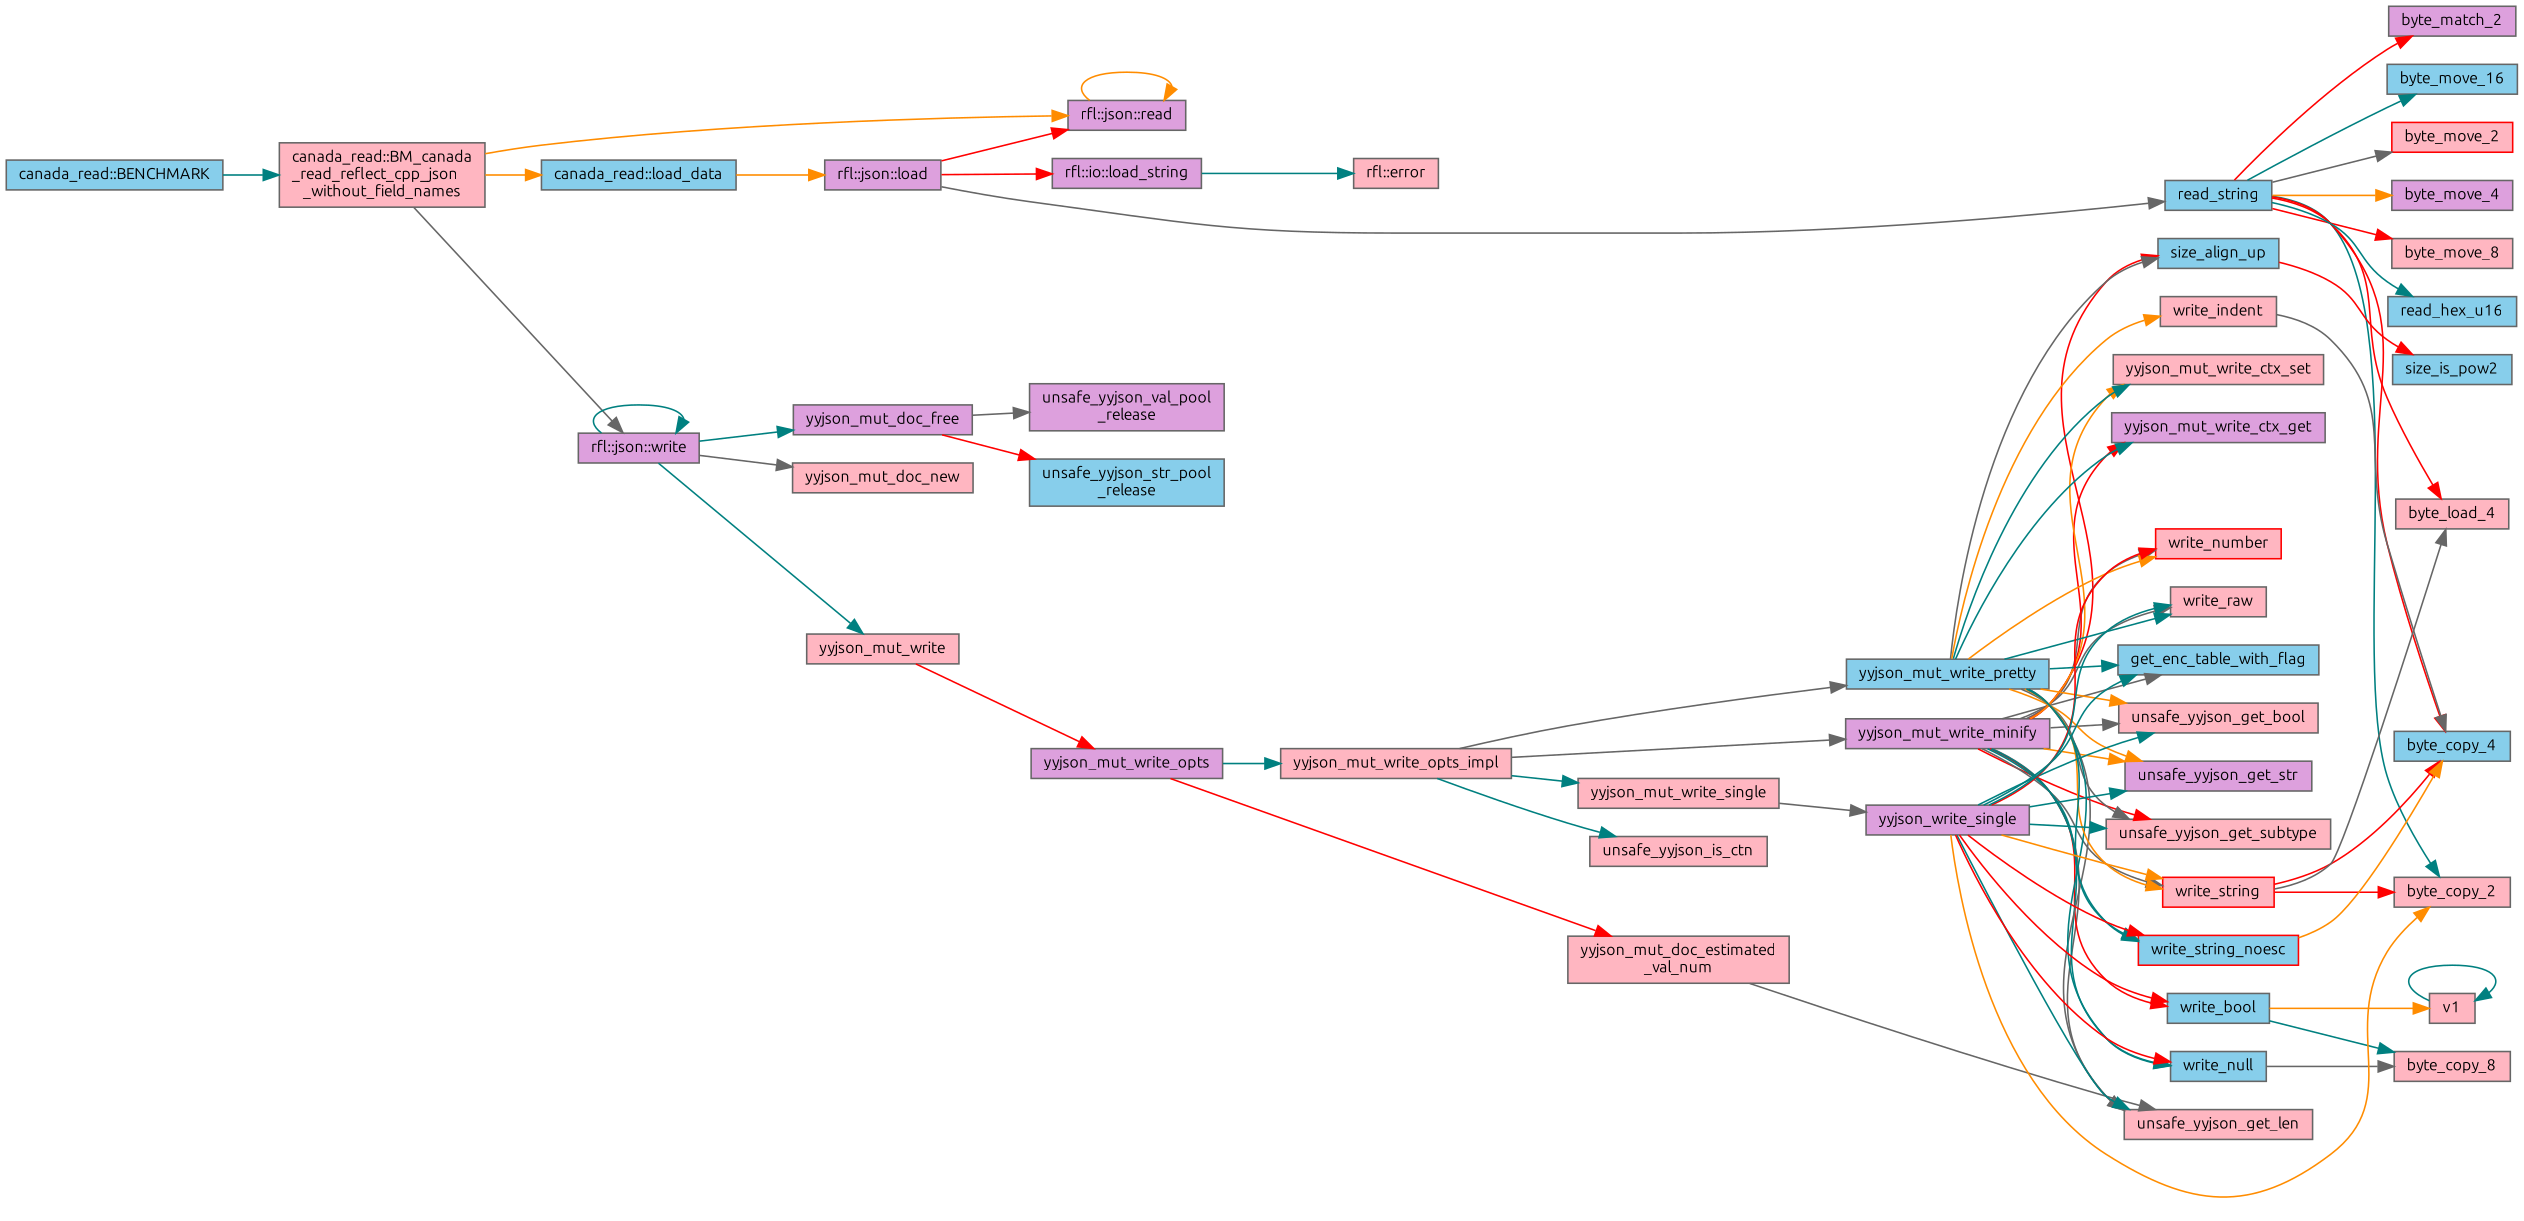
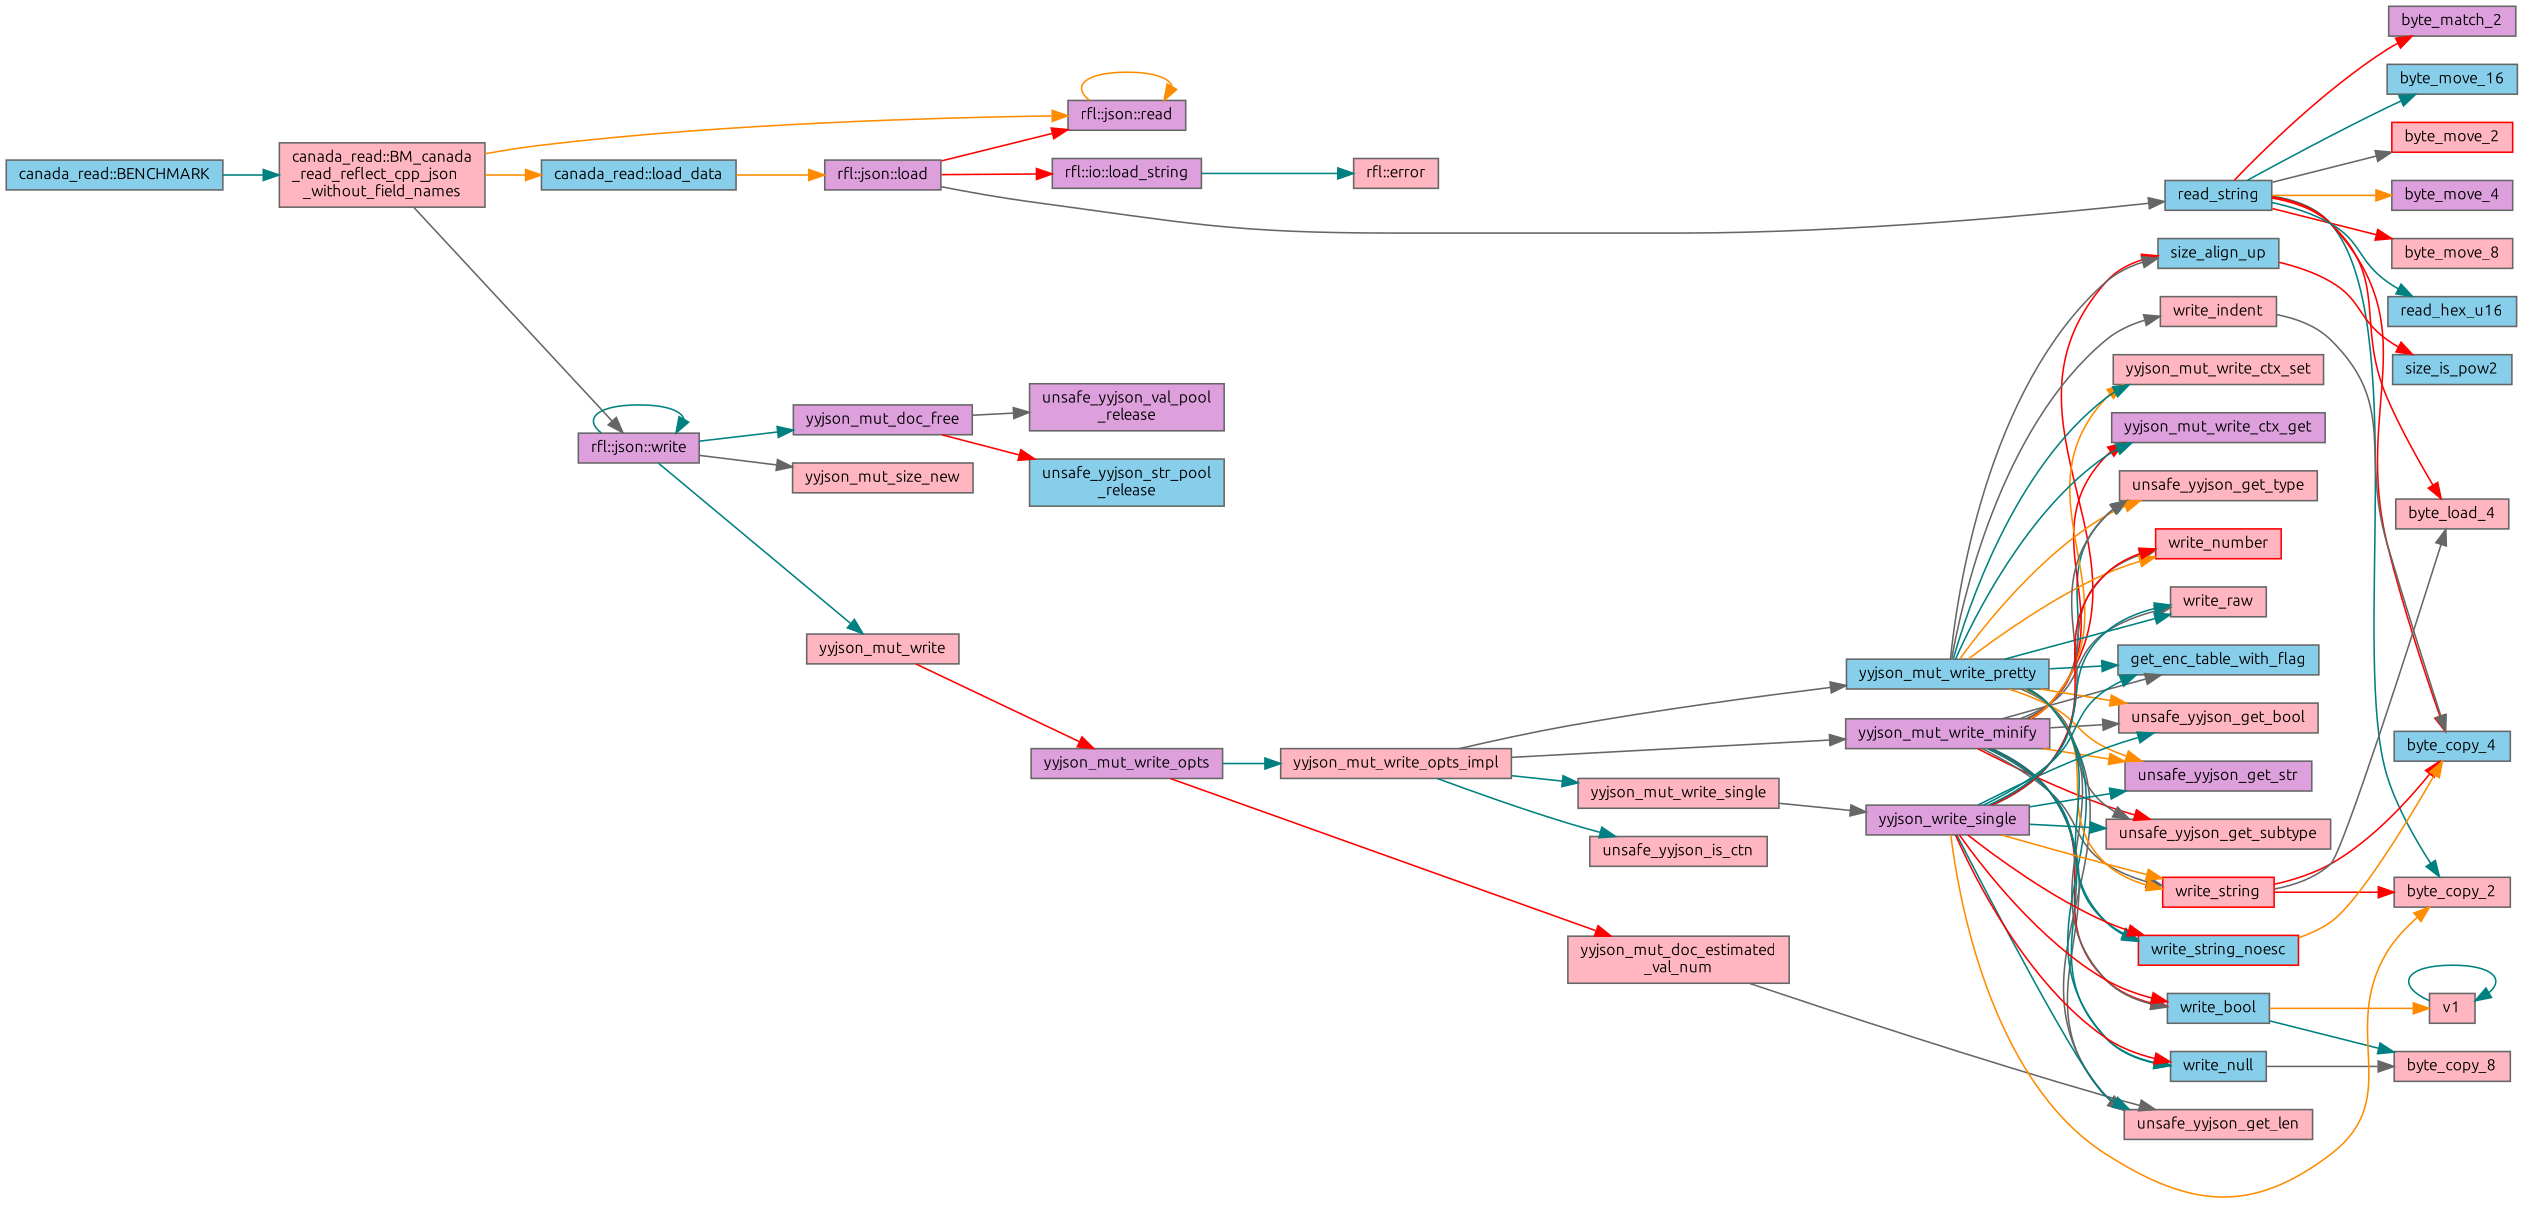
  digraph {
    fontname=Ubuntu
    rankdir=LR
    node [color=grey40 fillcolor=lightpink fontname=Ubuntu fontsize=10 shape=box style=filled]
    edge [color=teal fontname=Ubuntu fontsize=10 labelfontname=Helvetica labelfontsize=10 style=solid]
    n1 [color=gray40 fillcolor=skyblue fontcolor=black height=0.2 label="canada_read::BENCHMARK" width=0.4]
    n2 [height=0.2 label="canada_read::BM_canada\l_read_reflect_cpp_json\l_without_field_names" width=0.4]
    n3 [fillcolor=skyblue height=0.2 label="canada_read::load_data" width=0.4]
    n4 [fillcolor=plum height=0.2 label="rfl::json::read" width=0.4]
    n5 [fillcolor=plum height=0.2 label="rfl::json::write" width=0.4]
    n6 [fillcolor=plum height=0.2 label="rfl::json::load" width=0.4]
    n7 [fillcolor=plum height=0.2 label=yyjson_mut_doc_free width=0.4]
-   n8 [height=0.2 label=yyjson_mut_doc_new width=0.4]
+   n8 [height=0.2 label=yyjson_mut_size_new width=0.4]
    n9 [height=0.2 label=yyjson_mut_write width=0.4]
    n10 [fillcolor=plum height=0.2 label="rfl::io::load_string" width=0.4]
    n11 [fillcolor=skyblue height=0.2 label=read_string width=0.4]
    n12 [height=0.2 label="rfl::error" width=0.4]
    n13 [height=0.2 label=byte_copy_2 width=0.4]
    n14 [fillcolor=skyblue height=0.2 label=byte_copy_4 width=0.4]
    n15 [height=0.2 label=byte_load_4 width=0.4]
    n16 [fillcolor=plum height=0.2 label=byte_match_2 width=0.4]
    n17 [fillcolor=skyblue height=0.2 label=byte_move_16 width=0.4]
    n18 [color=red height=0.2 label=byte_move_2 width=0.4]
    n19 [fillcolor=plum height=0.2 label=byte_move_4 width=0.4]
    n20 [height=0.2 label=byte_move_8 width=0.4]
    n21 [fillcolor=skyblue height=0.2 label=read_hex_u16 width=0.4]
    n22 [fillcolor=skyblue height=0.2 label="unsafe_yyjson_str_pool\l_release" width=0.4]
    n23 [fillcolor=plum height=0.2 label="unsafe_yyjson_val_pool\l_release" width=0.4]
    n24 [fillcolor=plum height=0.2 label=yyjson_mut_write_opts width=0.4]
    n25 [height=0.2 label="yyjson_mut_doc_estimated\l_val_num" width=0.4]
    n26 [height=0.2 label=yyjson_mut_write_opts_impl width=0.4]
    n27 [height=0.2 label=unsafe_yyjson_get_len width=0.4]
    n28 [height=0.2 label=unsafe_yyjson_is_ctn width=0.4]
    n29 [fillcolor=plum height=0.2 label=yyjson_mut_write_minify width=0.4]
    n30 [fillcolor=skyblue height=0.2 label=yyjson_mut_write_pretty width=0.4]
    n31 [height=0.2 label=yyjson_mut_write_single width=0.4]
    n32 [fillcolor=skyblue height=0.2 label=get_enc_table_with_flag width=0.4]
    n33 [fillcolor=skyblue height=0.2 label=size_align_up width=0.4]
    n34 [height=0.2 label=unsafe_yyjson_get_bool width=0.4]
    n35 [fillcolor=plum height=0.2 label=unsafe_yyjson_get_str width=0.4]
    n36 [height=0.2 label=unsafe_yyjson_get_subtype width=0.4]
+   n37 [height=0.2 label=unsafe_yyjson_get_type width=0.4]
    n38 [fillcolor=skyblue height=0.2 label=write_bool width=0.4]
    n39 [fillcolor=skyblue height=0.2 label=write_null width=0.4]
    n40 [color=red height=0.2 label=write_number width=0.4]
    n41 [height=0.2 label=write_raw width=0.4]
    n42 [color=red height=0.2 label=write_string width=0.4]
    n43 [color=red fillcolor=skyblue height=0.2 label=write_string_noesc width=0.4]
    n44 [fillcolor=plum height=0.2 label=yyjson_mut_write_ctx_get width=0.4]
    n45 [height=0.2 label=yyjson_mut_write_ctx_set width=0.4]
    n46 [height=0.2 label=write_indent width=0.4]
    n47 [fillcolor=plum height=0.2 label=yyjson_write_single width=0.4]
    n48 [fillcolor=skyblue height=0.2 label=size_is_pow2 width=0.4]
    n49 [height=0.2 label=byte_copy_8 width=0.4]
    n50 [height=0.2 label=v1 width=0.4]
    n1 -> n2
    n2 -> n3 [color=darkorange]
    n2 -> n4 [color=darkorange]
    n2 -> n5 [color=gray40]
    n3 -> n6 [color=darkorange]
    n4 -> n4 [color=darkorange]
    n5 -> n5
    n5 -> n7
    n5 -> n8 [color=gray40]
    n5 -> n9
    n6 -> n4 [color=red]
    n6 -> n10 [color=red]
    n6 -> n11 [color=gray40]
    n7 -> n22 [color=red]
    n7 -> n23 [color=gray40]
    n9 -> n24 [color=red]
    n10 -> n12
    n11 -> n13
    n11 -> n14 [color=red]
    n11 -> n15 [color=red]
    n11 -> n16 [color=red]
    n11 -> n17
    n11 -> n18 [color=gray40]
    n11 -> n19 [color=darkorange]
    n11 -> n20 [color=red]
    n11 -> n21
    n24 -> n25 [color=red]
    n24 -> n26
    n25 -> n27 [color=gray40]
    n26 -> n28
    n26 -> n29 [color=gray40]
    n26 -> n30 [color=gray40]
    n26 -> n31
    n29 -> n27 [color=gray40]
    n29 -> n32 [color=gray40]
    n29 -> n33 [color=red]
    n29 -> n34 [color=gray40]
    n29 -> n35 [color=darkorange]
    n29 -> n36 [color=red]
+   n29 -> n37
    n29 -> n38 [color=red]
    n29 -> n39
    n29 -> n40 [color=gray40]
    n29 -> n41 [color=gray40]
    n29 -> n42 [color=gray40]
    n29 -> n43
    n29 -> n44 [color=red]
    n29 -> n45 [color=darkorange]
    n30 -> n27 [color=gray40]
    n30 -> n32
    n30 -> n33 [color=gray40]
    n30 -> n34 [color=darkorange]
    n30 -> n35 [color=darkorange]
    n30 -> n36 [color=gray40]
+   n30 -> n37 [color=darkorange]
+   n30 -> n38 [color=gray40]
    n30 -> n39
    n30 -> n40 [color=darkorange]
    n30 -> n41
    n30 -> n42 [color=darkorange]
    n30 -> n43
    n30 -> n44
    n30 -> n45
-   n30 -> n46 [color=darkorange]
+   n30 -> n46 [color=gray40]
    n31 -> n47 [color=gray40]
    n33 -> n48 [color=red]
    n38 -> n49
    n38 -> n50 [color=darkorange]
    n39 -> n49 [color=gray40]
    n42 -> n13 [color=red]
    n42 -> n14 [color=red]
    n42 -> n15 [color=gray40]
    n43 -> n14 [color=darkorange]
    n46 -> n14 [color=gray40]
    n47 -> n13 [color=darkorange]
    n47 -> n27
    n47 -> n32
    n47 -> n34
    n47 -> n35
    n47 -> n36
+   n47 -> n37 [color=gray40]
    n47 -> n38 [color=red]
    n47 -> n39 [color=red]
    n47 -> n40 [color=red]
    n47 -> n41
    n47 -> n42 [color=darkorange]
    n47 -> n43 [color=red]
    n50 -> n50
  }
